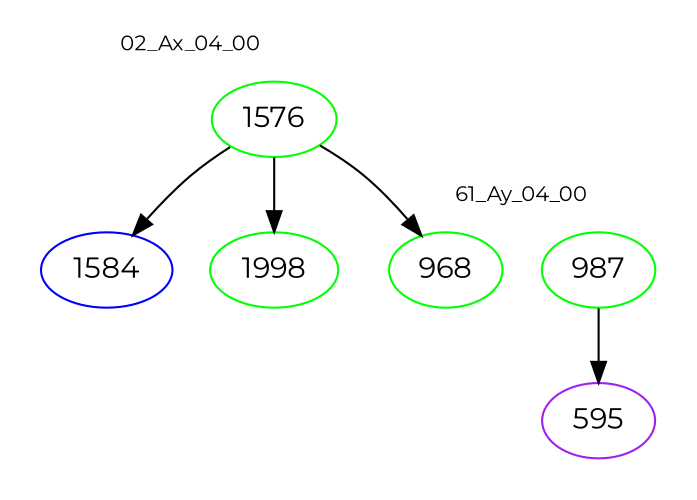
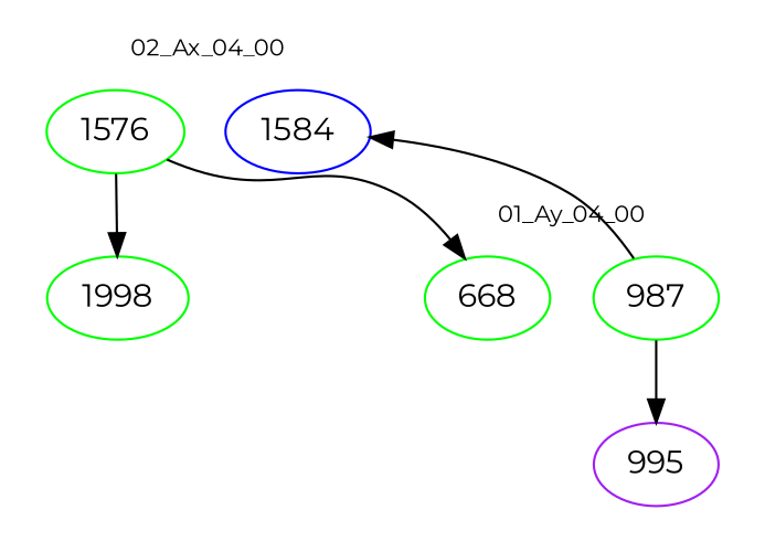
  digraph {
    fontname=Montserrat
    node [color=green fontname=Montserrat]
    edge [color=black fontname=Montserrat]
    n1 [label=1576]
    n2 [color=blue label=1584]
    n3 [label=1998]
    n4 [label=987]
-   n5 [label=968]
-   n6 [color=purple label=595]
+   n5 [label=668]
+   n6 [color=purple label=995]
    subgraph cluster_1 {
      color=white
      fontsize=10
      label="02_Ax_04_00"
      n1
      n2
      n3
    }
    subgraph cluster_2 {
      color=white
      fontsize=10
-     label="61_Ay_04_00"
+     label="01_Ay_04_00"
      n4
      n5
      n6
    }
-   n1 -> n2
+   n4 -> n2
    n1 -> n3
    n1 -> n5
    n4 -> n6
  }
